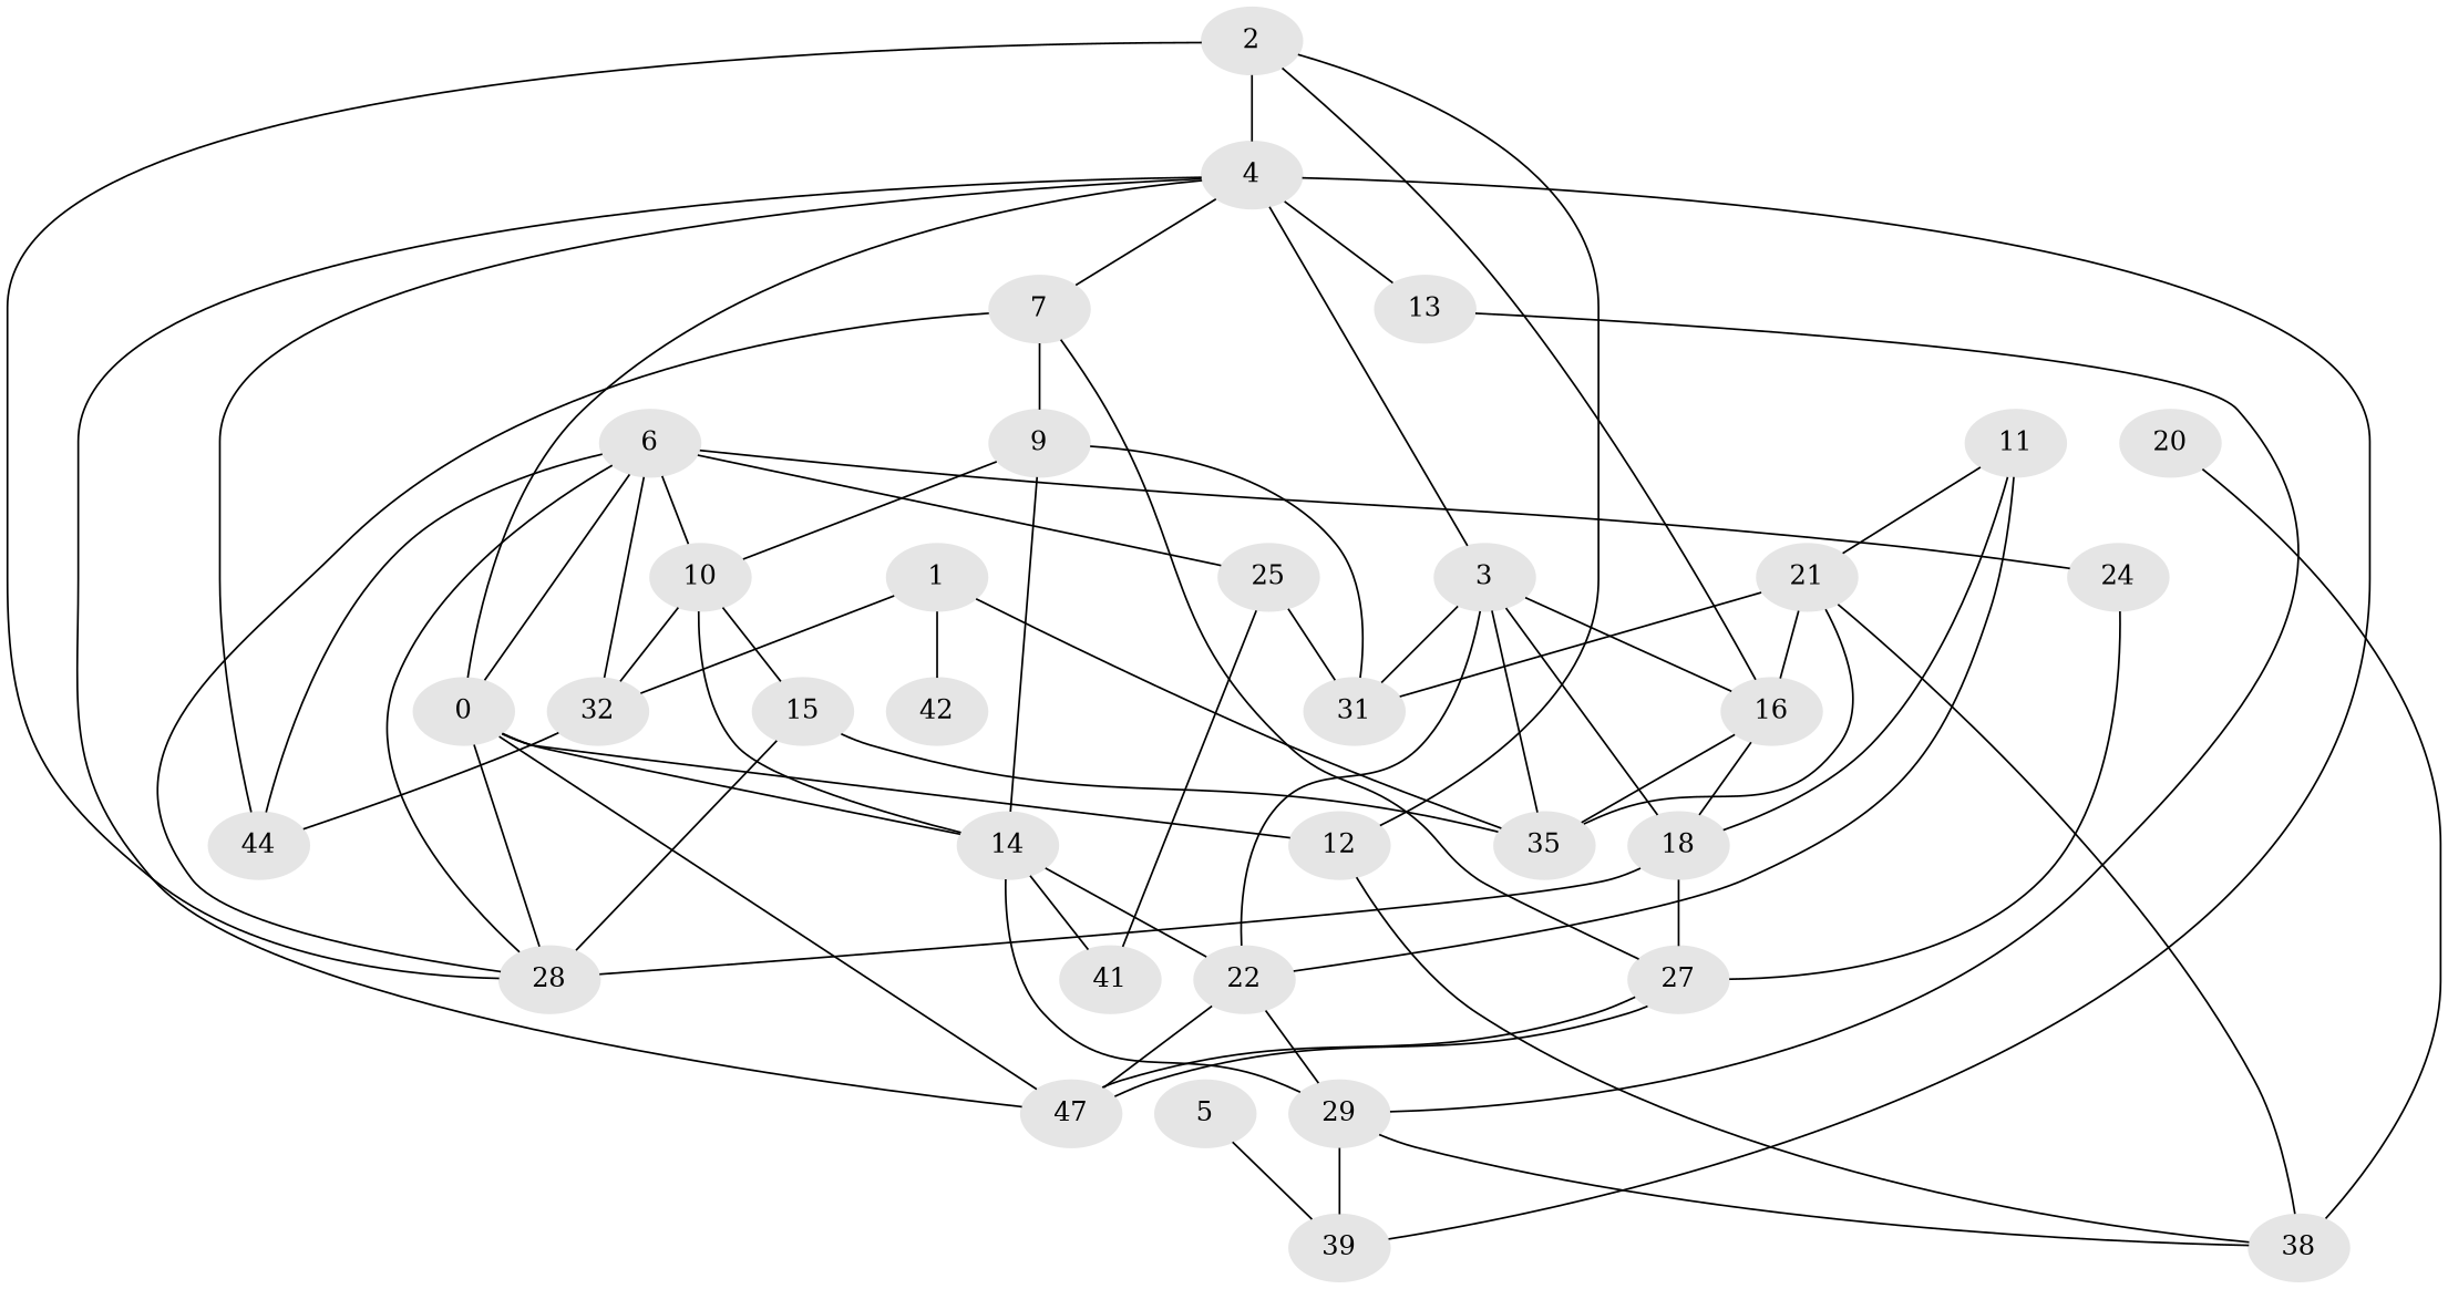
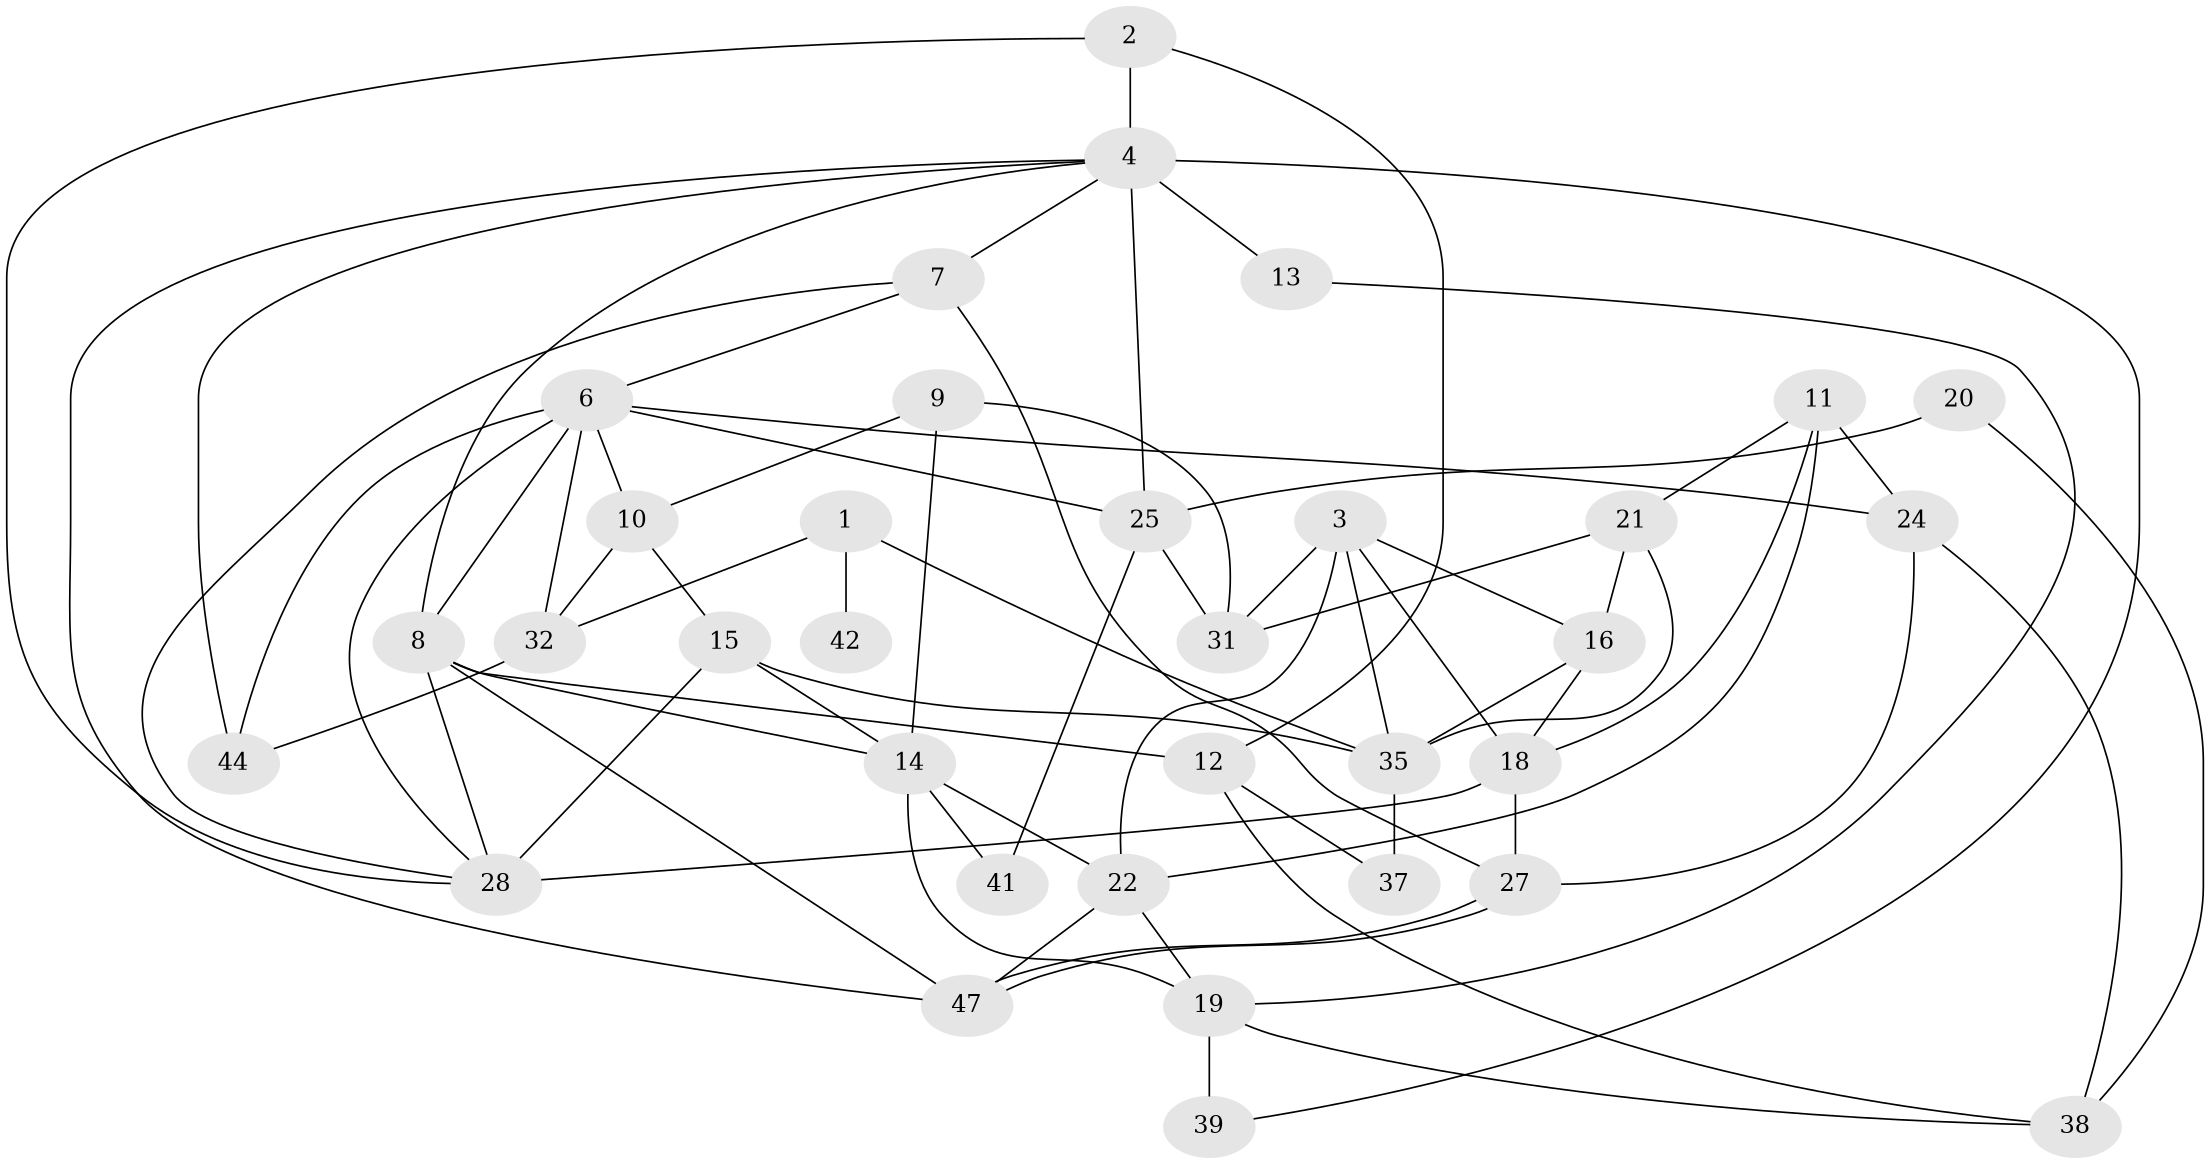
  graph {
    node [color=gray90 style=filled]
    1
    32
    35
    42
    44
+   37
    2 [super="+19"]
    4 [super="+28"]
    12
    16
    n11 [label=28 super="+52"]
    7 [super="+51"]
-   8 [super="+46" label=0]
+   8 [super="+46"]
    13
    25 [super="+33"]
    39
    47
    38 [super="+43"]
    18 [super="+23"]
    3 [super="+30"]
    22
    31 [super="+45"]
    27
-   29
+   29 [label=19]
    9 [super="+36"]
    14 [super="+50"]
    41
-   5
    6 [super="+40"]
    10
    24
    15 [super="+26"]
    11 [super="+17"]
    21 [super="+34"]
    20
    1 -- 32
    1 -- 35
    1 -- 42
    32 -- 44
+   35 -- 37
    2 -- 4 [weight=2]
    2 -- 12
-   2 -- 16
    2 -- n11
    4 -- 44
    4 -- 7
    4 -- 8
    4 -- 13
-   4 -- 3
+   4 -- 25
    4 -- 39
    4 -- 47
+   12 -- 37
    12 -- 38
    16 -- 35
    16 -- 18
    7 -- n11
    7 -- 27
-   7 -- 9
+   7 -- 6
    8 -- 12
    8 -- n11
    8 -- 47
    8 -- 14
    13 -- 29
    25 -- 31
    25 -- 41
    18 -- n11 [weight=3]
    18 -- 27
    3 -- 35
    3 -- 16
    3 -- 18
    3 -- 22
    3 -- 31
    22 -- 47
    22 -- 29
    27 -- 47
    27 -- 47
    29 -- 39
    29 -- 38
    9 -- 31
    9 -- 14 [weight=2]
    9 -- 10
    14 -- 22
    14 -- 29
    14 -- 41
-   5 -- 39
    6 -- 32
    6 -- 44
    6 -- n11
    6 -- 8
    6 -- 25
    6 -- 10
    6 -- 24
    10 -- 32
-   10 -- 14
+   15 -- 14
    10 -- 15
    24 -- 27
    15 -- 35
    15 -- n11
    11 -- 18
    11 -- 22
+   11 -- 24 [weight=2]
    11 -- 21
    21 -- 35
    21 -- 16 [weight=2]
-   21 -- 38
+   24 -- 38
    21 -- 31
+   20 -- 25
    20 -- 38
  }
